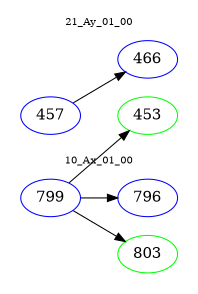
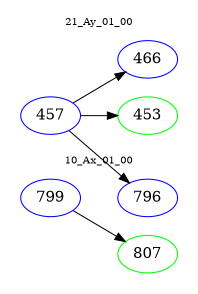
  digraph {
    rankdir=LR
    node [color=blue]
    edge [color=black]
    n1 [label=457]
    n2 [color=green label=453]
    n3 [label=466]
    n4 [label=799]
    n5 [label=796]
-   n6 [color=green label=803]
+   n6 [color=green label=807]
    subgraph cluster_1 {
      color=white
      fontsize=10
      label="21_Ay_01_00"
      n1
      n2
      n3
    }
    subgraph cluster_2 {
      color=white
      fontsize=10
      label="10_Ax_01_00"
      n4
      n5
      n6
    }
-   n4 -> n2
+   n1 -> n2
    n1 -> n3
-   n4 -> n5
+   n1 -> n5
    n4 -> n6
  }
